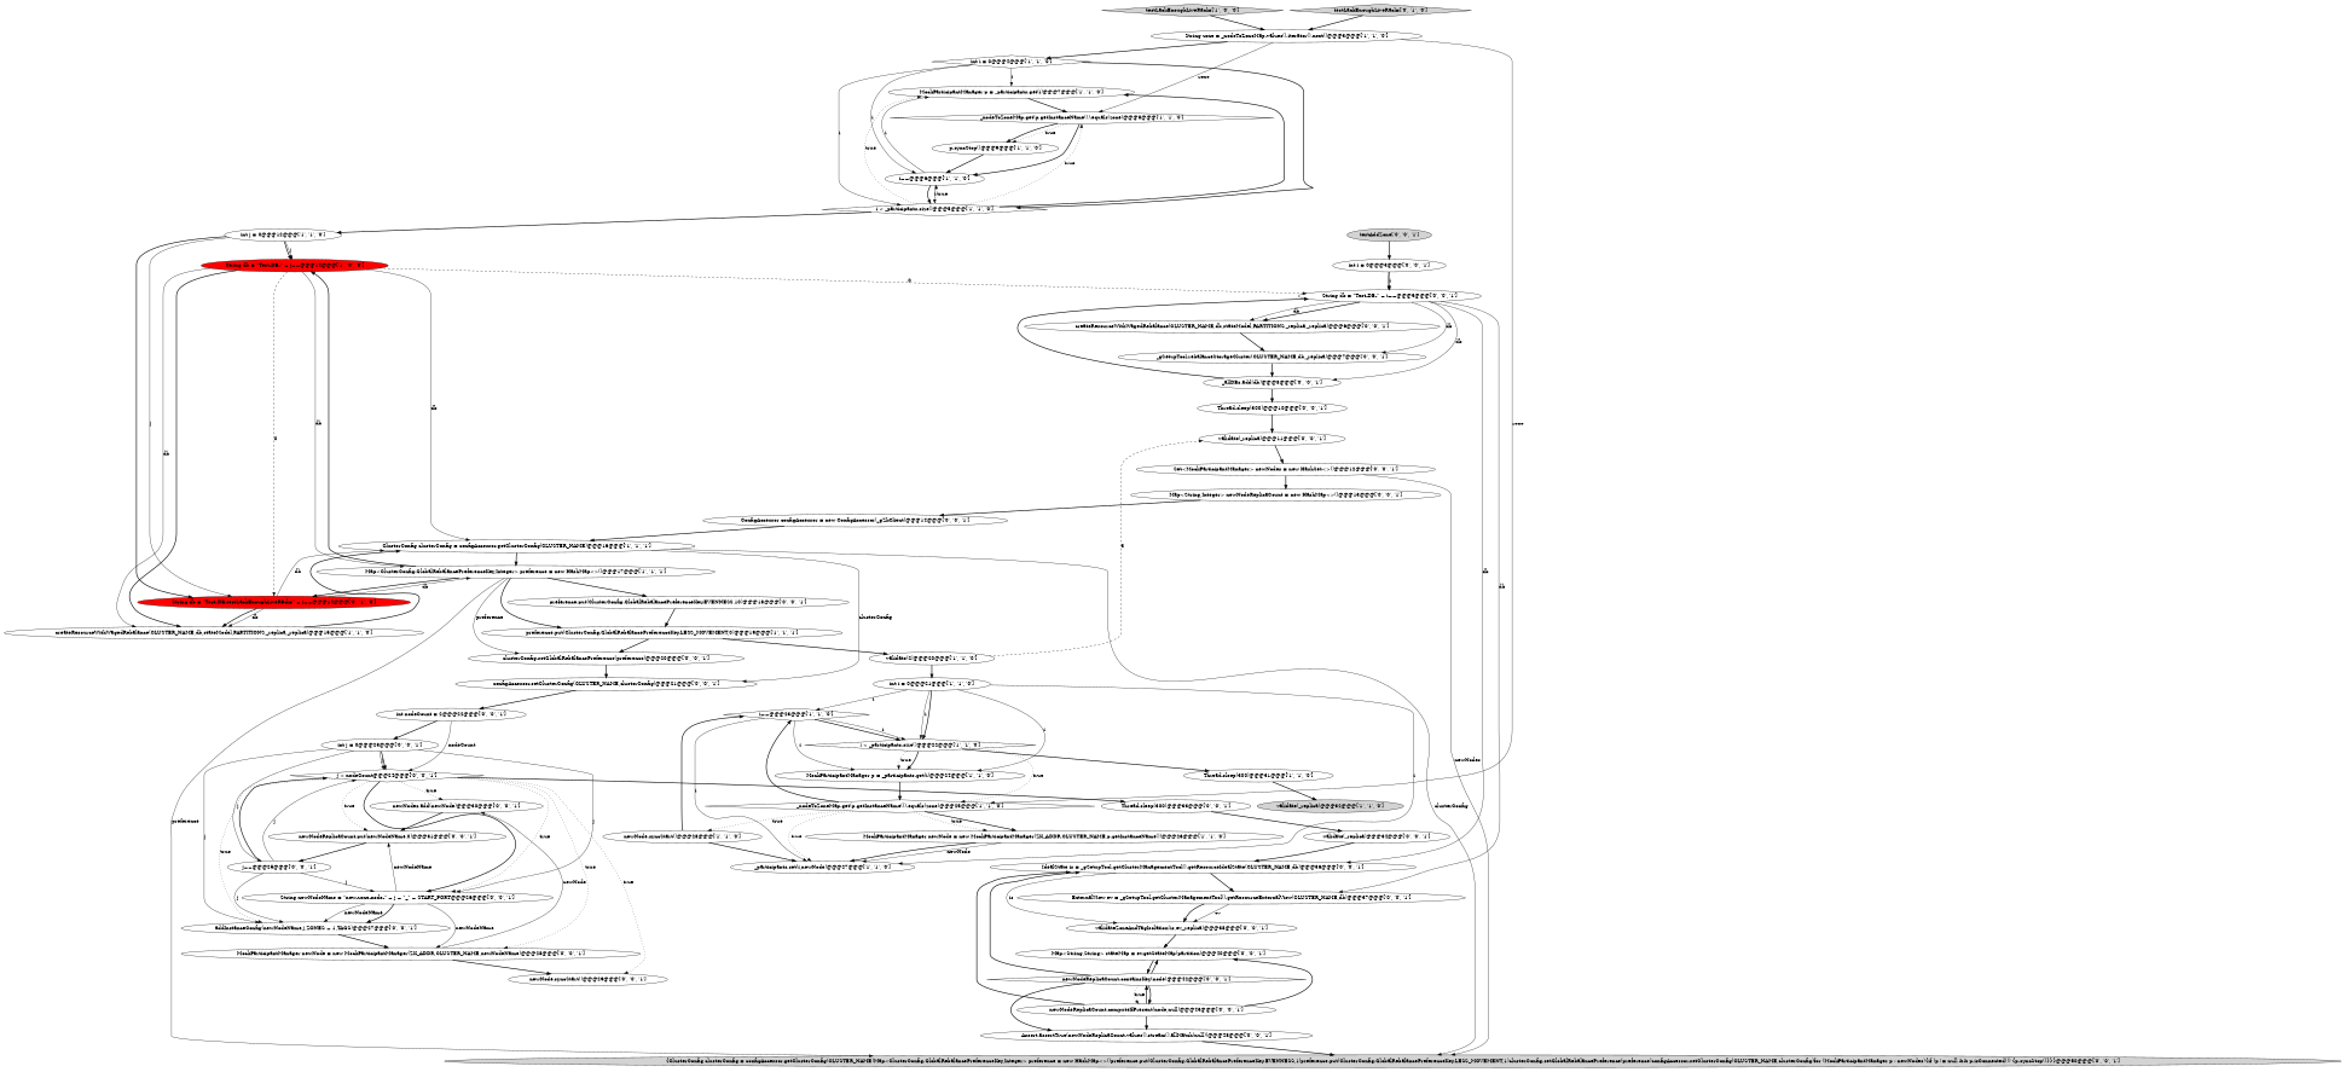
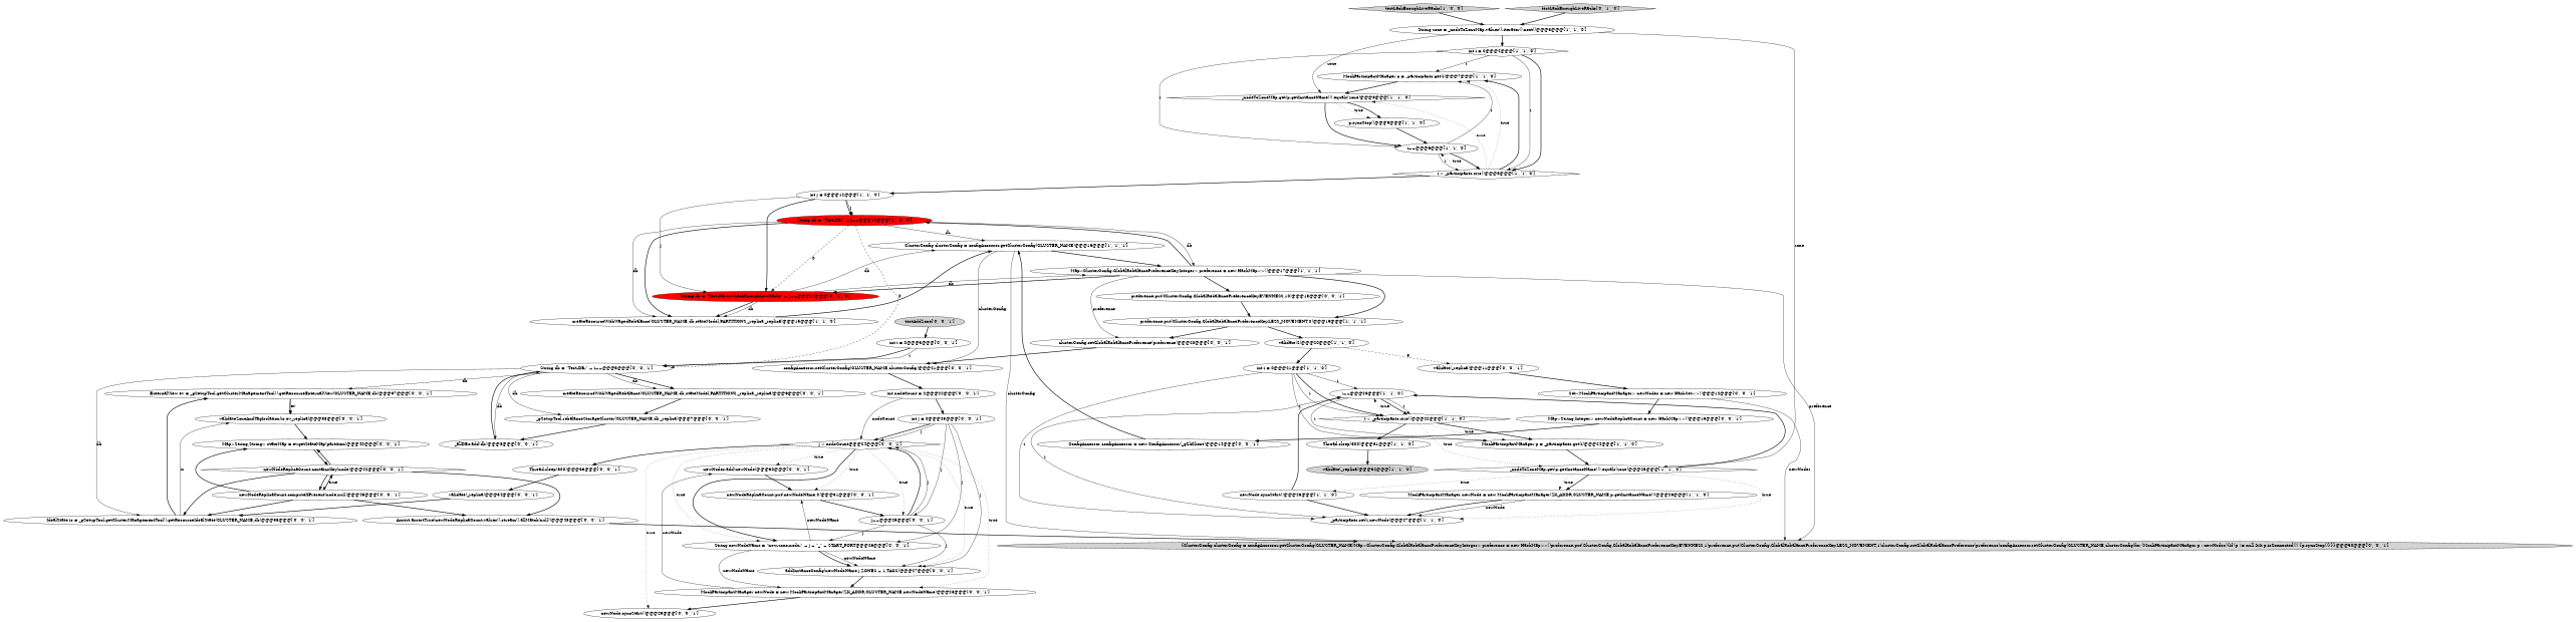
  digraph {
    node [fillcolor=white shape=ellipse style=filled]
    edge [style=bold]
    n1 [label="MockParticipantManager p = _participants.get(i)@@@7@@@['1', '1', '0']"]
    n2 [label="_nodeToZoneMap.get(p.getInstanceName()).equals(zone)@@@8@@@['1', '1', '0']" shape=diamond]
    n3 [label="p.syncStop()@@@9@@@['1', '1', '0']"]
    n4 [label="i++@@@6@@@['1', '1', '0']"]
    n5 [label="String db = \"Test-DB-\" + i++@@@5@@@['0', '0', '1']"]
    n6 [label="createResourceWithWagedRebalance(CLUSTER_NAME,db,stateModel,PARTITIONS,_replica,_replica)@@@6@@@['0', '0', '1']"]
    n7 [label="_allDBs.add(db)@@@8@@@['0', '0', '1']"]
    n8 [label="_gSetupTool.rebalanceStorageCluster(CLUSTER_NAME,db,_replica)@@@7@@@['0', '0', '1']"]
    n9 [label="ExternalView ev = _gSetupTool.getClusterManagementTool().getResourceExternalView(CLUSTER_NAME,db)@@@37@@@['0', '0', '1']"]
    n10 [label="IdealState is = _gSetupTool.getClusterManagementTool().getResourceIdealState(CLUSTER_NAME,db)@@@36@@@['0', '0', '1']"]
-   n11 [label="Thread.sleep(300)@@@10@@@['0', '0', '1']"]
    n12 [label="validateZoneAndTagIsolation(is,ev,_replica)@@@38@@@['0', '0', '1']"]
    n13 [label="i < _participants.size()@@@5@@@['1', '1', '0']" shape=diamond]
    n14 [label="newNode.syncStart()@@@29@@@['0', '0', '1']"]
    n15 [label="newNodes.add(newNode)@@@30@@@['0', '0', '1']"]
    n16 [label="newNodeReplicaCount.put(newNodeName,0)@@@31@@@['0', '0', '1']"]
    n17 [label="int i = 0@@@4@@@['1', '1', '0']" shape=diamond]
    n18 [label="int j = 0@@@12@@@['1', '1', '0']"]
    n19 [label="_nodeToZoneMap.get(p.getInstanceName()).equals(zone)@@@25@@@['1', '1', '0']" shape=diamond]
    n20 [label="MockParticipantManager newNode = new MockParticipantManager(ZK_ADDR,CLUSTER_NAME,p.getInstanceName())@@@26@@@['1', '1', '0']"]
    n21 [label="newNode.syncStart()@@@28@@@['1', '1', '0']"]
-   n22 [label="i++@@@23@@@['1', '1', '0']" shape=diamond]
+   n22 [label="i++@@@23@@@['1', '1', '0']"]
    n23 [label="_participants.set(i,newNode)@@@27@@@['1', '1', '0']"]
    n24 [label="MockParticipantManager p = _participants.get(i)@@@24@@@['1', '1', '0']"]
    n25 [label="i < _participants.size()@@@22@@@['1', '1', '0']" shape=diamond]
    n26 [label="validate(2)@@@20@@@['1', '1', '0']"]
    n27 [label="validate(_replica)@@@11@@@['0', '0', '1']"]
    n28 [label="int i = 0@@@21@@@['1', '1', '0']"]
    n29 [label="Set<MockParticipantManager> newNodes = new HashSet<>()@@@12@@@['0', '0', '1']"]
    n30 [label="newNodeReplicaCount.computeIfPresent(node,null)@@@43@@@['0', '0', '1']"]
    n31 [label="newNodeReplicaCount.containsKey(node)@@@42@@@['0', '0', '1']" shape=diamond]
    n32 [label="Assert.assertTrue(newNodeReplicaCount.values().stream().allMatch(null))@@@48@@@['0', '0', '1']"]
    n33 [label="Map<String,String> stateMap = ev.getStateMap(partition)@@@40@@@['0', '0', '1']"]
    n34 [fillcolor=lightgray label="{ClusterConfig clusterConfig = configAccessor.getClusterConfig(CLUSTER_NAME)Map<ClusterConfig.GlobalRebalancePreferenceKey,Integer> preference = new HashMap<>()preference.put(ClusterConfig.GlobalRebalancePreferenceKey.EVENNESS,1)preference.put(ClusterConfig.GlobalRebalancePreferenceKey.LESS_MOVEMENT,1)clusterConfig.setGlobalRebalancePreference(preference)configAccessor.setClusterConfig(CLUSTER_NAME,clusterConfig)for (MockParticipantManager p : newNodes){if (p != null && p.isConnected()) {p.syncStop()}}}@@@50@@@['0', '0', '1']"]
    n35 [label="preference.put(ClusterConfig.GlobalRebalancePreferenceKey.EVENNESS,10)@@@18@@@['0', '0', '1']"]
    n36 [label="preference.put(ClusterConfig.GlobalRebalancePreferenceKey.LESS_MOVEMENT,0)@@@19@@@['1', '1', '1']"]
    n37 [label="clusterConfig.setGlobalRebalancePreference(preference)@@@20@@@['0', '0', '1']"]
    n38 [label="Map<String,Integer> newNodeReplicaCount = new HashMap<>()@@@13@@@['0', '0', '1']"]
    n39 [label="ConfigAccessor configAccessor = new ConfigAccessor(_gZkClient)@@@14@@@['0', '0', '1']"]
    n40 [label="ClusterConfig clusterConfig = configAccessor.getClusterConfig(CLUSTER_NAME)@@@16@@@['1', '1', '1']"]
    n41 [label="configAccessor.setClusterConfig(CLUSTER_NAME,clusterConfig)@@@21@@@['0', '0', '1']"]
    n42 [label="Map<ClusterConfig.GlobalRebalancePreferenceKey,Integer> preference = new HashMap<>()@@@17@@@['1', '1', '1']"]
    n43 [label="j++@@@25@@@['0', '0', '1']"]
    n44 [label="j < nodeCount@@@24@@@['0', '0', '1']" shape=diamond]
    n45 [label="String newNodeName = \"new-zone-node-\" + j + \"_\" + START_PORT@@@26@@@['0', '0', '1']"]
    n46 [label="addInstanceConfig(newNodeName,j,ZONES + 1,TAGS)@@@27@@@['0', '0', '1']"]
    n47 [label="Thread.sleep(300)@@@33@@@['0', '0', '1']"]
    n48 [label="MockParticipantManager newNode = new MockParticipantManager(ZK_ADDR,CLUSTER_NAME,newNodeName)@@@28@@@['0', '0', '1']"]
    n49 [label="validate(_replica)@@@34@@@['0', '0', '1']"]
    n50 [label="int j = 0@@@23@@@['0', '0', '1']"]
    n51 [label="Thread.sleep(300)@@@31@@@['1', '1', '0']"]
    n52 [label="int nodeCount = 2@@@22@@@['0', '0', '1']"]
    n53 [label="String zone = _nodeToZoneMap.values().iterator().next()@@@3@@@['1', '1', '0']"]
    n54 [fillcolor=lightgray label="testAddZone['0', '0', '1']"]
    n55 [label="int i = 0@@@3@@@['0', '0', '1']"]
    n56 [fillcolor=red label="String db = \"Test-DB-\" + j++@@@14@@@['1', '0', '0']"]
    n57 [fillcolor=red label="String db = \"Test-DB-testLackEnoughLiveRacks\" + j++@@@14@@@['0', '1', '0']"]
    n58 [label="createResourceWithWagedRebalance(CLUSTER_NAME,db,stateModel,PARTITIONS,_replica,_replica)@@@15@@@['1', '1', '0']"]
    n59 [fillcolor=lightgray label="validate(_replica)@@@32@@@['1', '1', '0']"]
    n60 [fillcolor=lightgray label="testLackEnoughLiveRacks['1', '0', '0']" shape=diamond]
    n61 [fillcolor=lightgray label="testLackEnoughLiveRacks['0', '1', '0']" shape=diamond]
    n1 -> n2
    n2 -> n3
    n2 -> n3 [label=true style=dotted]
    n2 -> n4
    n3 -> n4
    n4 -> n1 [label=i style=solid]
    n4 -> n13
    n4 -> n13 [label=i style=solid]
    n5 -> n6
    n5 -> n6 [label=db style=solid]
    n5 -> n7 [label=db style=solid]
    n5 -> n8 [label=db style=solid]
    n5 -> n9 [label=db style=solid]
    n5 -> n10 [label=db style=solid]
    n6 -> n8
    n7 -> n5
-   n7 -> n11
    n8 -> n7
    n9 -> n12
    n9 -> n12 [label=ev style=solid]
    n10 -> n9
    n10 -> n12 [label=is style=solid]
-   n11 -> n27
    n12 -> n33
    n13 -> n1 [label=true style=dotted]
    n13 -> n1
    n13 -> n2 [label=true style=dotted]
    n13 -> n4 [label=true style=dotted]
    n13 -> n18
    n15 -> n16
    n16 -> n43
    n17 -> n1 [label=i style=solid]
    n17 -> n4 [label=i style=solid]
    n17 -> n13
    n17 -> n13 [label=i style=solid]
    n18 -> n56
    n18 -> n56 [label=j style=solid]
    n18 -> n57 [label=j style=solid]
    n18 -> n57
    n19 -> n20
    n19 -> n20 [label=true style=dotted]
    n19 -> n21 [label=true style=dotted]
    n19 -> n22
    n19 -> n23 [label=true style=dotted]
    n20 -> n23 [label=newNode style=solid]
    n20 -> n23
    n21 -> n22
    n21 -> n23
    n22 -> n23 [label=i style=solid]
    n22 -> n24 [label=i style=solid]
    n22 -> n25
    n22 -> n25 [label=i style=solid]
    n24 -> n19
    n25 -> n19 [label=true style=dotted]
+   n25 -> n22 [label=true style=dotted]
    n25 -> n24
    n25 -> n24 [label=true style=dotted]
    n25 -> n51
    n26 -> n27 [label=3 style=dashed]
    n26 -> n28
    n27 -> n29
    n28 -> n22 [label=i style=solid]
    n28 -> n23 [label=i style=solid]
    n28 -> n24 [label=i style=solid]
    n28 -> n25
    n28 -> n25 [label=i style=solid]
    n29 -> n34 [label=newNodes style=solid]
    n29 -> n38
    n30 -> n10
    n30 -> n31
    n30 -> n32
    n30 -> n33
    n31 -> n10
    n31 -> n30 [label=true style=dotted]
    n31 -> n30
    n31 -> n32
    n31 -> n33
    n32 -> n34
    n33 -> n31
    n35 -> n36
    n36 -> n26
    n36 -> n37
    n37 -> n41
    n38 -> n39
    n39 -> n40
    n40 -> n34 [label=clusterConfig style=solid]
    n40 -> n41 [label=clusterConfig style=solid]
    n40 -> n42
    n41 -> n52
    n42 -> n34 [label=preference style=solid]
    n42 -> n35
    n42 -> n36
    n42 -> n37 [label=preference style=solid]
    n42 -> n56
    n42 -> n57
    n43 -> n44
    n43 -> n44 [label=j style=solid]
    n43 -> n45 [label=j style=solid]
    n43 -> n46 [label=j style=solid]
    n44 -> n14 [label=true style=dotted]
    n44 -> n15 [label=true style=dotted]
    n44 -> n16 [label=true style=dotted]
+   n44 -> n43 [label=true style=dotted]
    n44 -> n45
    n44 -> n45 [label=true style=dotted]
    n44 -> n46 [label=true style=dotted]
    n44 -> n47
    n44 -> n48 [label=true style=dotted]
    n45 -> n16 [label=newNodeName style=solid]
    n45 -> n46 [label=newNodeName style=solid]
    n45 -> n46
    n45 -> n48 [label=newNodeName style=solid]
    n46 -> n48
    n47 -> n49
    n48 -> n14
    n48 -> n15 [label=newNode style=solid]
    n49 -> n10
    n50 -> n43 [label=j style=solid]
    n50 -> n44
    n50 -> n44 [label=j style=solid]
    n50 -> n45 [label=j style=solid]
    n50 -> n46 [label=j style=solid]
    n51 -> n59
    n52 -> n44 [label=nodeCount style=solid]
    n52 -> n50
    n53 -> n2 [label=zone style=solid]
    n53 -> n17
    n53 -> n19 [label=zone style=solid]
    n54 -> n55
    n55 -> n5 [label=i style=solid]
    n55 -> n5
    n56 -> n5 [label=0 style=dashed]
    n56 -> n40 [label=db style=solid]
    n56 -> n42 [label=db style=solid]
    n56 -> n57 [label=0 style=dashed]
    n56 -> n58 [label=db style=solid]
    n56 -> n58
    n57 -> n40 [label=db style=solid]
    n57 -> n42 [label=db style=solid]
    n57 -> n58
    n57 -> n58 [label=db style=solid]
    n58 -> n40
    n60 -> n53
    n61 -> n53
  }
